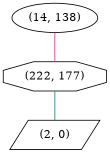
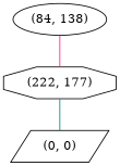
  graph {
    fontname="DejaVu Serif"
    node [fontname="DejaVu Serif"]
    edge [fontname="DejaVu Serif" style=solid]
-   "(84, 138)" [shape=ellipse label="(14, 138)"]
+   "(84, 138)" [shape=ellipse]
    "(222, 177)" [shape=octagon]
-   "(0, 0)" [shape=parallelogram label="(2, 0)"]
+   "(0, 0)" [shape=parallelogram]
    "(84, 138)" -- "(222, 177)" [color=deeppink weight=2]
    "(222, 177)" -- "(0, 0)" [color=teal weight=4]
  }
